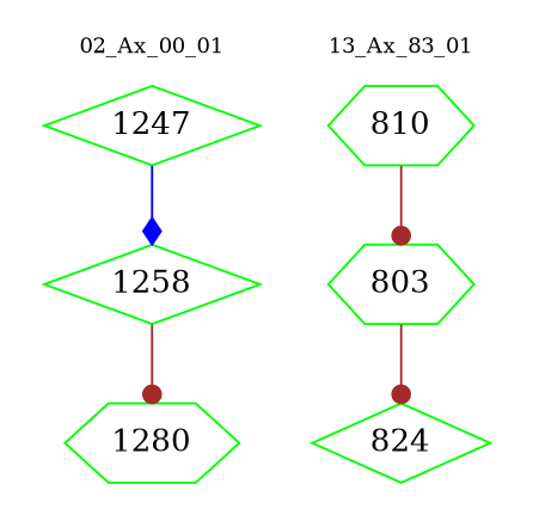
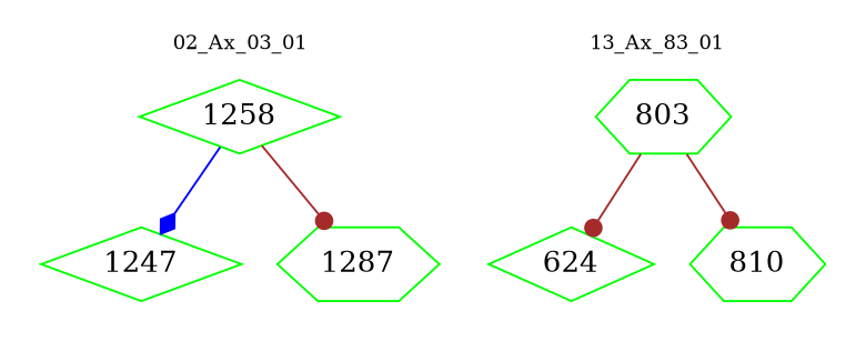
  digraph {
    node [color=green shape=diamond]
    edge [arrowhead=dot color=brown]
    n1 [label=1258]
    n2 [label=1247]
-   n3 [label=1280 shape=hexagon]
+   n3 [label=1287 shape=hexagon]
    n4 [label=803 shape=hexagon]
-   n5 [label=824]
+   n5 [label=624]
    n6 [label=810 shape=hexagon]
    subgraph cluster_1 {
      color=white
      fontsize=10
-     label="02_Ax_00_01"
+     label="02_Ax_03_01"
      n1
      n2
      n3
    }
    subgraph cluster_2 {
      color=white
      fontsize=10
      label="13_Ax_83_01"
      n4
      n5
      n6
    }
-   n2 -> n1 [arrowhead=diamond color=blue]
+   n1 -> n2 [arrowhead=diamond color=blue]
    n1 -> n3
    n4 -> n5
-   n6 -> n4
+   n4 -> n6
  }
